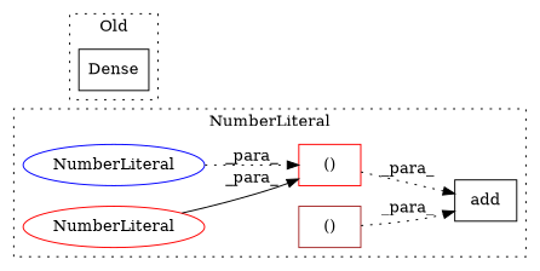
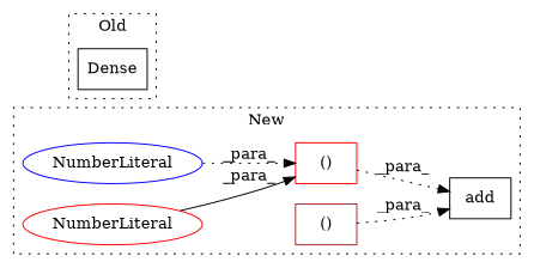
  digraph {
    rankdir=LR
    node [a=106 l=1 s=7601 shape=box color=red]
    edge [style=dotted]
    n1 [l=15 label="()"]
    n2 [a=34 label=NumberLiteral s=7615 shape=ellipse color=blue]
    n3 [a=34 label=NumberLiteral shape=ellipse]
    n4 [a=32 l="4,1" label=add s="7662,7698" color=black]
    n5 [l=36 label="()" s=6945 color=brown]
    n6 [a=32 l="6,1" label=Dense s="7626,7642" color=black]
    subgraph cluster_1 {
-     label=NumberLiteral
+     label=New
      style=dotted
      n1
      n2
      n3
      n4
      n5
    }
    subgraph cluster_2 {
      label=Old
      style=dotted
      n6
    }
    n1 -> n4 [label=_para_]
    n2 -> n1 [label=_para_]
    n3 -> n1 [label=_para_ style=solid]
    n5 -> n4 [label=_para_]
  }
